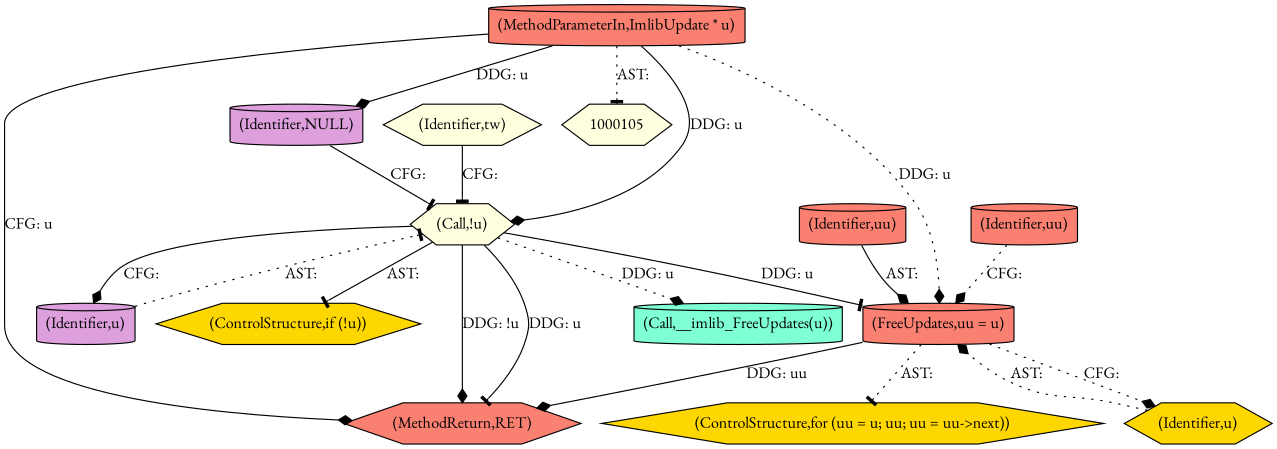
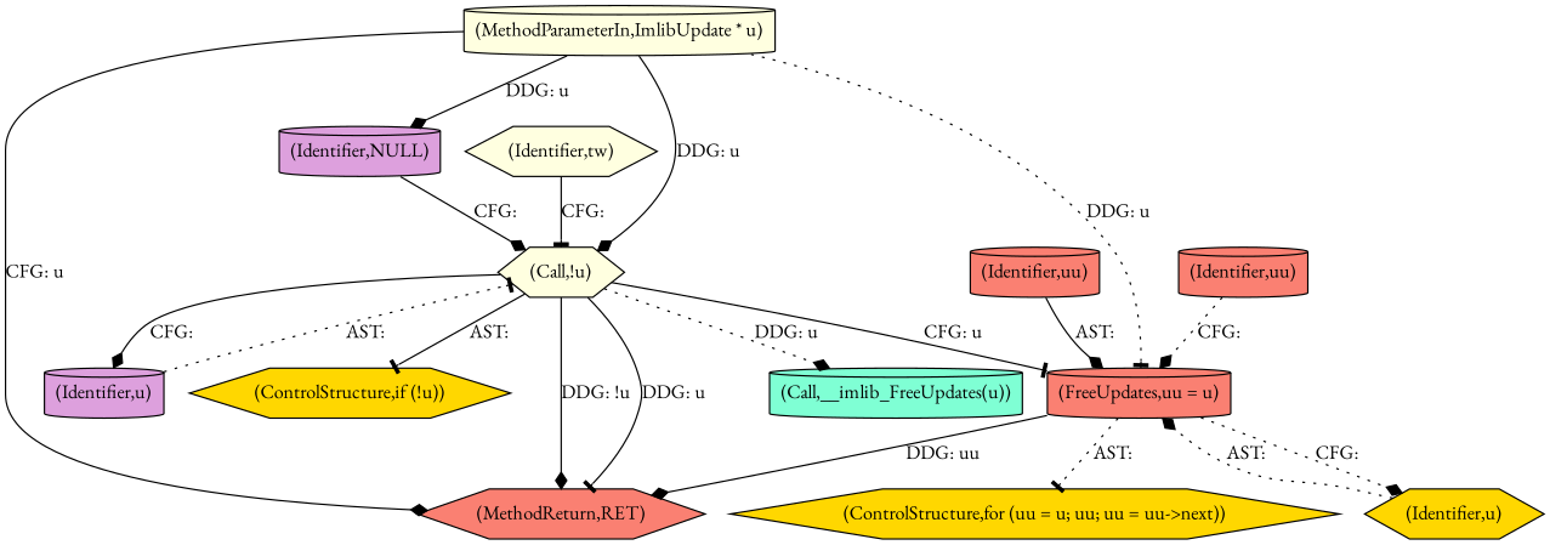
  digraph {
    fontname="EB Garamond"
    node [fillcolor=salmon fontname="EB Garamond" shape=cylinder style=filled]
    edge [arrowhead=diamond fontname="EB Garamond" style=solid]
    n1 [label="(FreeUpdates,uu = u)"]
    n2 [fillcolor=gold label="(ControlStructure,for (uu = u; uu; uu = uu->next))" shape=hexagon]
    n3 [fillcolor=gold label="(Identifier,u)" shape=hexagon]
    n4 [label="(MethodReturn,RET)" shape=hexagon]
    n5 [fillcolor=lightyellow label="(Call,!u)" shape=hexagon]
    n6 [fillcolor=aquamarine label="(Call,__imlib_FreeUpdates(u))"]
    n7 [fillcolor=plum label="(Identifier,u)"]
    n8 [fillcolor=gold label="(ControlStructure,if (!u))" shape=hexagon]
-   n9 [label="(MethodParameterIn,ImlibUpdate * u)"]
-   1000105 [fillcolor=lightyellow shape=hexagon]
+   n9 [fillcolor=lightyellow label="(MethodParameterIn,ImlibUpdate * u)"]
    n11 [fillcolor=plum label="(Identifier,NULL)"]
    n12 [label="(Identifier,uu)"]
    n13 [fillcolor=lightyellow label="(Identifier,tw)" shape=hexagon]
    n14 [label="(Identifier,uu)"]
    n1 -> n2 [arrowhead=tee label="AST: " style=dotted]
    n1 -> n3 [label="CFG: " style=dotted]
    n1 -> n4 [label="DDG: uu"]
    n3 -> n1 [label="AST: " style=dotted]
-   n5 -> n1 [arrowhead=tee label="DDG: u"]
+   n5 -> n1 [arrowhead=tee label="CFG: u"]
    n5 -> n4 [label="DDG: !u"]
    n5 -> n4 [arrowhead=tee label="DDG: u"]
    n5 -> n6 [label="DDG: u" style=dotted]
    n5 -> n7 [label="CFG: "]
    n5 -> n8 [arrowhead=tee label="AST: "]
    n7 -> n5 [arrowhead=tee label="AST: " style=dotted]
-   n9 -> n1 [label="DDG: u" style=dotted]
+   n9 -> n1 [arrowhead=tee label="DDG: u" style=dotted]
    n9 -> n4 [label="CFG: u"]
    n9 -> n5 [label="DDG: u"]
-   n9 -> 1000105 [arrowhead=tee label="AST: " style=dotted]
    n9 -> n11 [label="DDG: u"]
-   n11 -> n5 [arrowhead=tee label="CFG: "]
+   n11 -> n5 [label="CFG: "]
    n12 -> n1 [label="CFG: " style=dotted]
    n13 -> n5 [arrowhead=tee label="CFG: "]
    n14 -> n1 [label="AST: "]
  }
